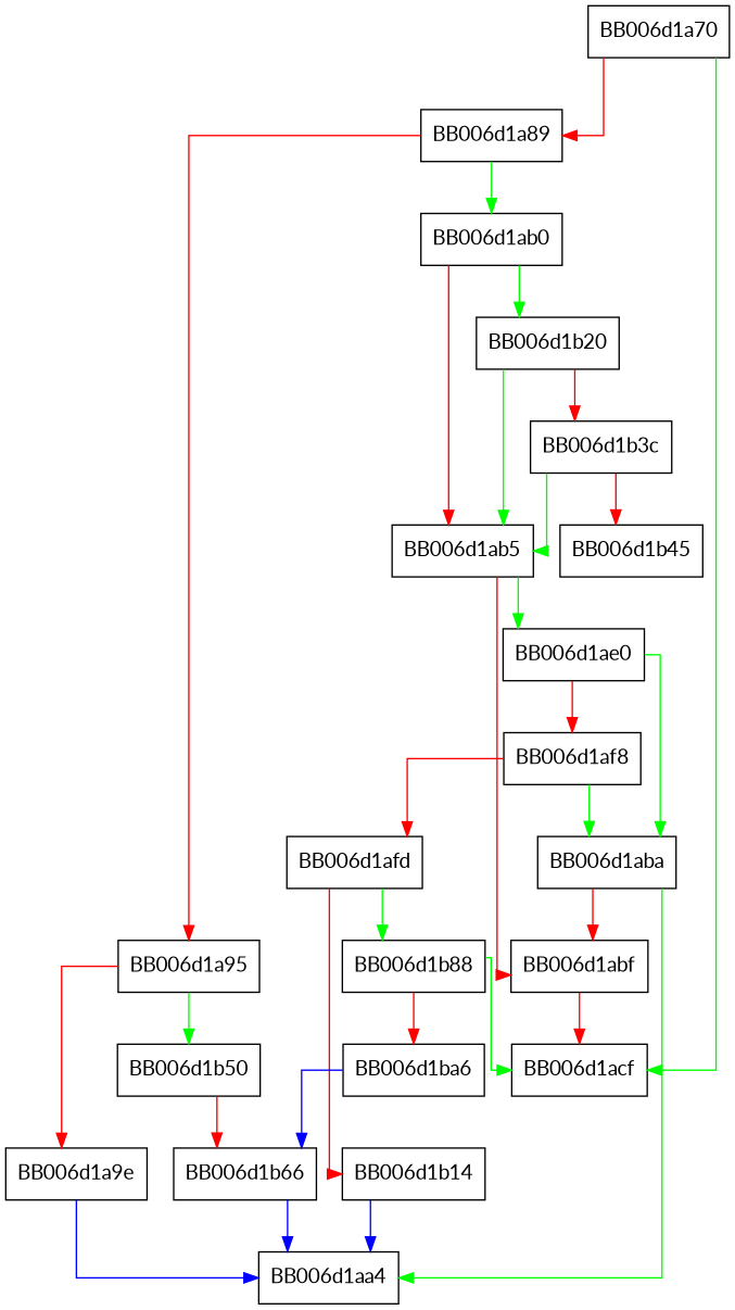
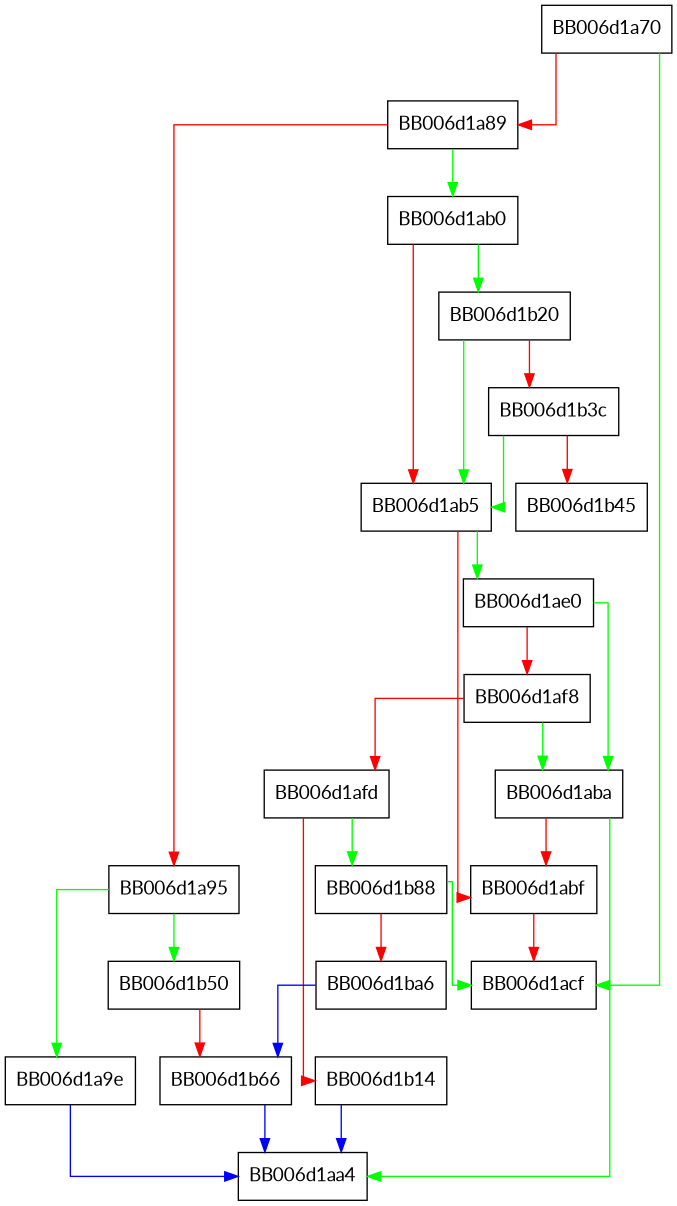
  digraph {
    fontname=Lato
    splines=ortho
    node [fontname=Lato shape=box]
    edge [color=red fontname=Lato]
    BB006d1a70
    BB006d1acf
    BB006d1a89
    BB006d1ab0
    BB006d1a95
    BB006d1b20
    BB006d1ab5
    BB006d1b50
    BB006d1a9e
    BB006d1b3c
    BB006d1ae0
    BB006d1abf
    BB006d1b66
    BB006d1aa4
    BB006d1b45
    BB006d1aba
    BB006d1af8
    BB006d1afd
    BB006d1b88
    BB006d1b14
    BB006d1ba6
    BB006d1a70 -> BB006d1acf [color=green]
    BB006d1a70 -> BB006d1a89
    BB006d1a89 -> BB006d1ab0 [color=green]
    BB006d1a89 -> BB006d1a95
    BB006d1ab0 -> BB006d1b20 [color=green]
    BB006d1ab0 -> BB006d1ab5
    BB006d1a95 -> BB006d1b50 [color=green]
-   BB006d1a95 -> BB006d1a9e
+   BB006d1a95 -> BB006d1a9e [color=green]
    BB006d1b20 -> BB006d1ab5 [color=green]
    BB006d1b20 -> BB006d1b3c
    BB006d1ab5 -> BB006d1ae0 [color=green]
    BB006d1ab5 -> BB006d1abf
    BB006d1b50 -> BB006d1b66
    BB006d1a9e -> BB006d1aa4 [color=blue]
    BB006d1b3c -> BB006d1ab5 [color=green]
    BB006d1b3c -> BB006d1b45
    BB006d1ae0 -> BB006d1aba [color=green]
    BB006d1ae0 -> BB006d1af8
    BB006d1abf -> BB006d1acf
    BB006d1b66 -> BB006d1aa4 [color=blue]
    BB006d1aba -> BB006d1abf
    BB006d1aba -> BB006d1aa4 [color=green]
    BB006d1af8 -> BB006d1aba [color=green]
    BB006d1af8 -> BB006d1afd
    BB006d1afd -> BB006d1b88 [color=green]
    BB006d1afd -> BB006d1b14
    BB006d1b88 -> BB006d1acf [color=green]
    BB006d1b88 -> BB006d1ba6
    BB006d1b14 -> BB006d1aa4 [color=blue]
    BB006d1ba6 -> BB006d1b66 [color=blue]
  }
